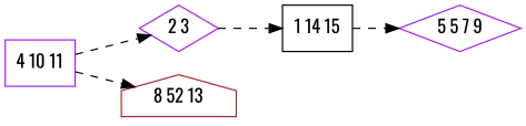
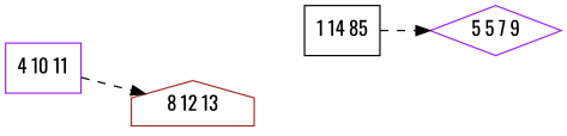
  digraph {
    fontname=Oswald
    rankdir=LR
    node [color=purple fontname=Oswald shape=box]
    edge [fontname=Oswald style=dashed]
    n1 [label="4 10 11"]
-   n2 [label="2 3" shape=diamond]
-   n3 [color=brown label="8 52 13" shape=house]
-   n4 [color=black label="1 14 15"]
+   n3 [color=brown label="8 12 13" shape=house]
+   n4 [color=black label="1 14 85"]
    n5 [label="5 5 7 9" shape=diamond]
-   n1 -> n2
    n1 -> n3
-   n2 -> n4
    n4 -> n5
  }
